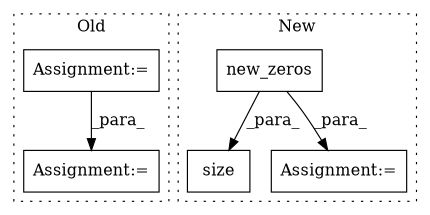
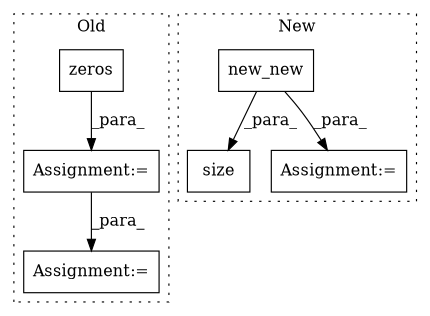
  digraph {
    node [a=32 l=1 shape=box]
+   n1 [l="6,1" label=zeros s="22051,22077"]
    n2 [a=7 label="Assignment:=" s=21974]
    n3 [a=7 label="Assignment:=" s=22125]
    n4 [l=6 label=size s=21912]
    n5 [a=7 label="Assignment:=" s=21857]
-   n6 [l="10,1" label=new_zeros s="21880,21918"]
+   n6 [l="10,1" label=new_new s="21880,21918"]
    subgraph cluster_1 {
      label=Old
      style=dotted
+     n1
      n2
      n3
    }
    subgraph cluster_2 {
      label=New
      style=dotted
      n4
      n5
      n6
    }
+   n1 -> n2 [label=_para_]
    n2 -> n3 [label=_para_]
    n6 -> n4 [label=_para_]
    n6 -> n5 [label=_para_]
  }
